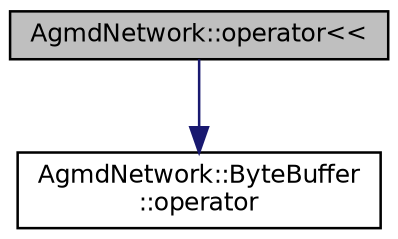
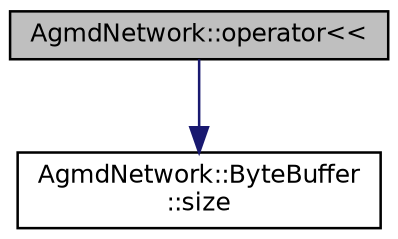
  digraph {
    rankdir=TB
    node [color=black fontname=Helvetica fontsize=10 shape=record style=filled]
    n1 [fillcolor=grey75 fontcolor=black height=0.2 label="AgmdNetwork::operator\<\<" width=0.4]
-   n2 [fillcolor=white height=0.2 label="AgmdNetwork::ByteBuffer\l::operator" width=0.4]
+   n2 [fillcolor=white height=0.2 label="AgmdNetwork::ByteBuffer\l::size" width=0.4]
    n1 -> n2 [color=midnightblue fontname=Helvetica fontsize=10 labelfontname=Helvetica labelfontsize=10 style=solid]
  }
